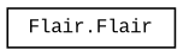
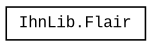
  digraph {
    rankdir=LR
    fontname="Liberation Mono"
-   n1 [color=black fillcolor=white fontname="Liberation Mono" fontsize=10 height=0.2 label="Flair.Flair" shape=record style=filled width=0.4]
+   n1 [color=black fillcolor=white fontname="Liberation Mono" fontsize=10 height=0.2 label="IhnLib.Flair" shape=record style=filled width=0.4]
  }
